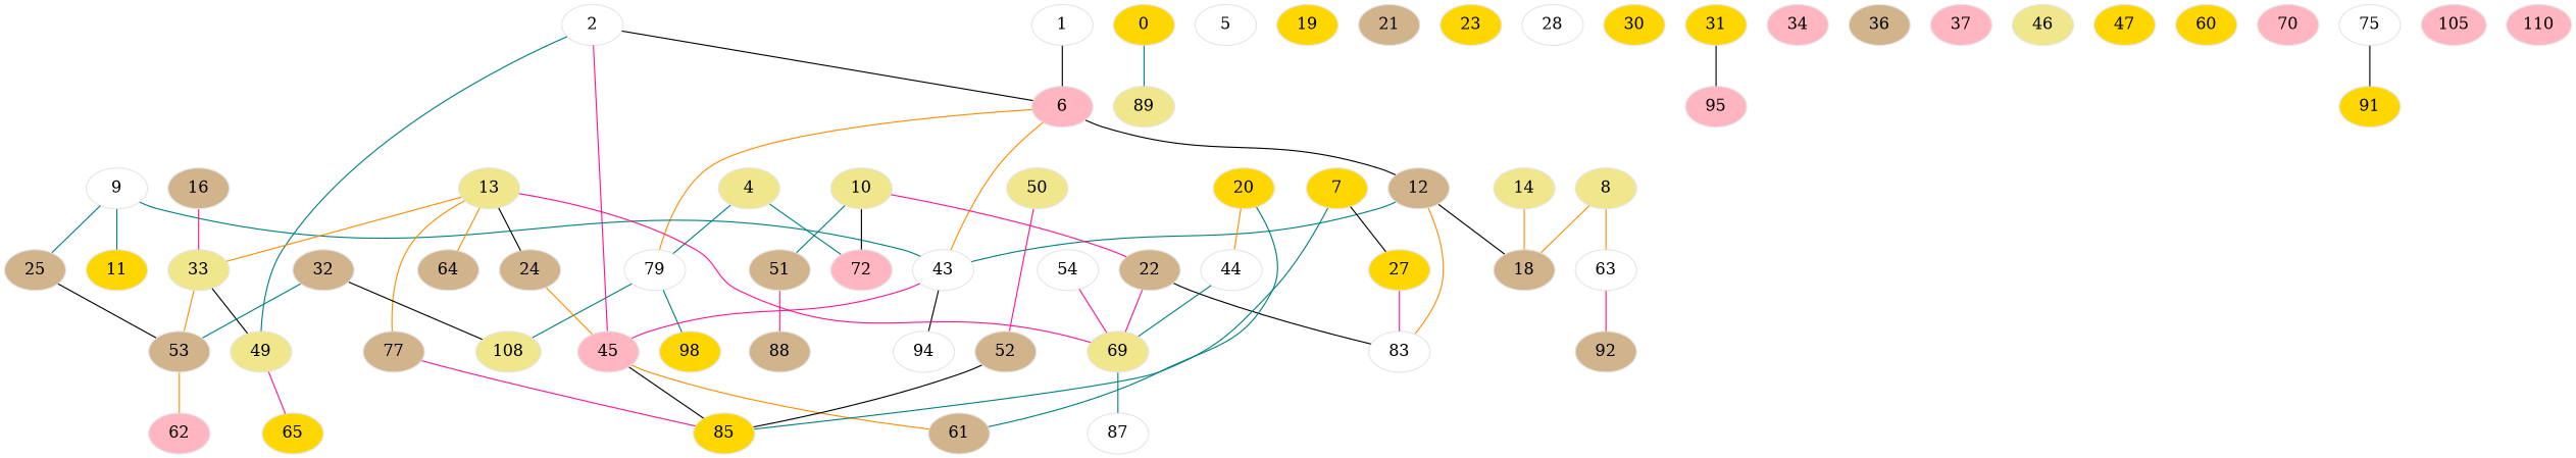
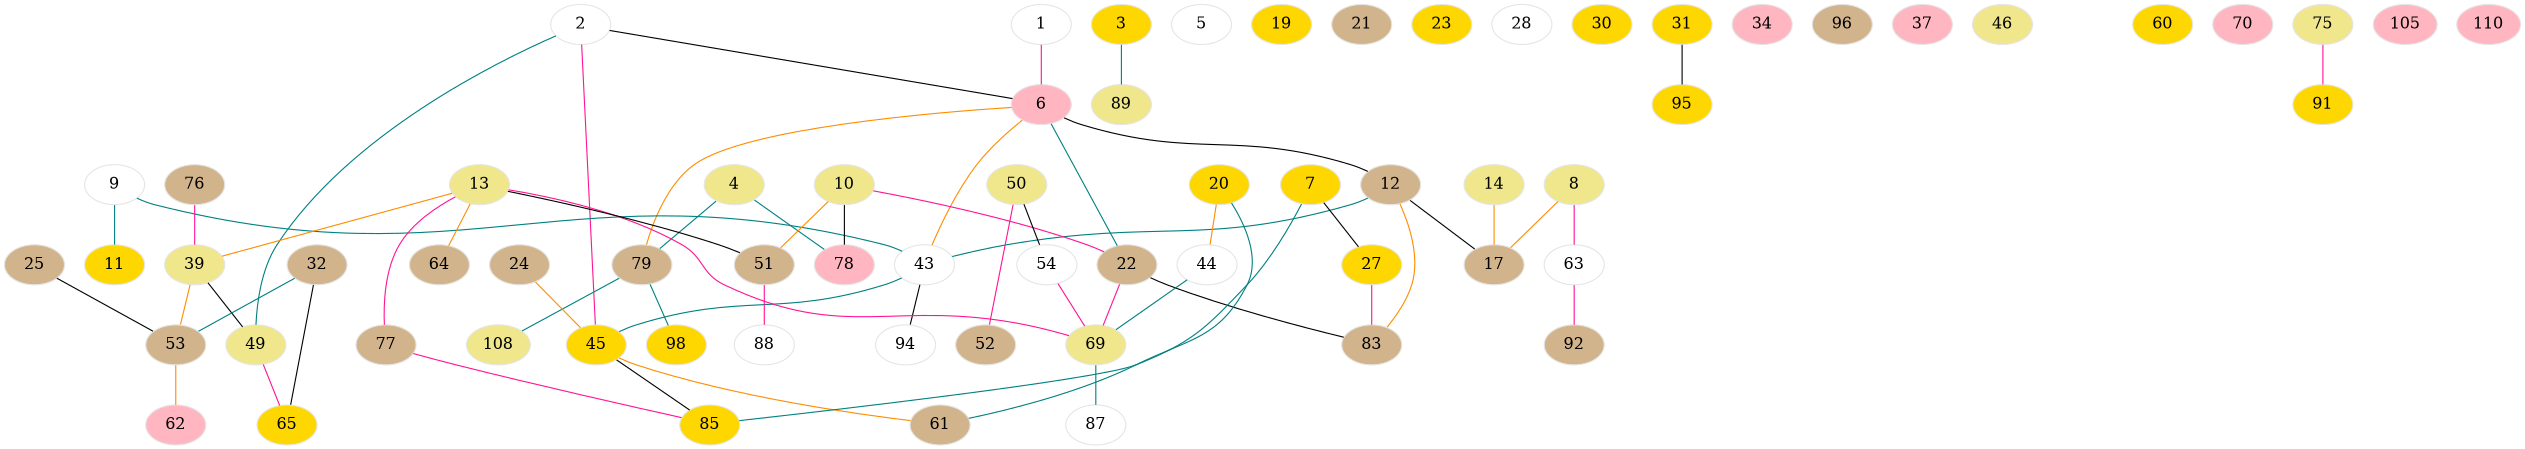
  graph {
    node [color=gray90 fillcolor=tan style=filled]
    edge [color=teal]
    6 [fillcolor=lightpink super="+68+102+104+26"]
-   79 [fillcolor=white]
+   79
    12 [super="+86+58+42"]
    22 [super="+90"]
    43 [fillcolor=white super="+59"]
    1 [fillcolor=white]
    2 [fillcolor=white]
-   45 [fillcolor=lightpink super="+100+74"]
+   45 [fillcolor=gold super="+100+74"]
    49 [fillcolor=khaki]
    85 [fillcolor=gold super="+103"]
    61
    65 [fillcolor=gold super="+78"]
    89 [fillcolor=khaki super="+107"]
-   3 [fillcolor=gold label=0]
+   3 [fillcolor=gold]
    4 [fillcolor=khaki super="+115+29"]
-   72 [fillcolor=lightpink]
+   72 [fillcolor=lightpink label=78]
    98 [fillcolor=gold]
    108 [fillcolor=khaki]
    5 [fillcolor=white]
-   17 [super="+18+48" label=18]
-   83 [fillcolor=white super="+113"]
+   17 [super="+18+48"]
+   83 [super="+113"]
    69 [fillcolor=khaki]
    94 [fillcolor=white]
    27 [fillcolor=gold super="+101"]
    7 [fillcolor=gold]
    8 [fillcolor=khaki super="+56"]
    63 [fillcolor=white]
    92
    9 [fillcolor=white super="+15"]
    11 [fillcolor=gold super="+57"]
    25
    53 [super="+99"]
    10 [fillcolor=khaki super="+114"]
    n34 [label=51]
-   88
+   88 [fillcolor=white]
    13 [fillcolor=khaki super="+33+35"]
    24
-   39 [fillcolor=khaki super="+96" label=33]
+   39 [fillcolor=khaki super="+96"]
    64
    77
    87 [fillcolor=white]
    14 [fillcolor=khaki super="+73"]
-   16 [super="+51"]
+   16 [super="+51" label=76]
    19 [fillcolor=gold]
    20 [fillcolor=gold super="+76"]
    44 [fillcolor=white super="+82"]
    21
    23 [fillcolor=gold super="+97"]
    62 [fillcolor=lightpink super="+66"]
    28 [fillcolor=white super="+71"]
    30 [fillcolor=gold]
-   95 [fillcolor=lightpink super="+112"]
+   95 [fillcolor=gold super="+112"]
    31 [fillcolor=gold]
    32
    34 [fillcolor=lightpink]
-   36
+   36 [label=96]
    37 [fillcolor=lightpink]
    46 [fillcolor=khaki]
-   47 [fillcolor=gold super="+84"]
    50 [fillcolor=khaki super="+93"]
    52
    54 [fillcolor=white]
    60 [fillcolor=gold]
    70 [fillcolor=lightpink]
-   75 [fillcolor=white]
+   75 [fillcolor=khaki]
    91 [fillcolor=gold]
    105 [fillcolor=lightpink]
    110 [fillcolor=lightpink]
    6 -- 79 [color=darkorange]
    6 -- 12 [color=black weight=2]
+   6 -- 22
    6 -- 43 [color=darkorange]
    79 -- 98
    79 -- 108
    12 -- 43
    12 -- 17 [color=black]
    12 -- 83 [color=darkorange]
    22 -- 83 [color=black]
    22 -- 69 [color=deeppink]
-   43 -- 45 [color=deeppink]
+   43 -- 45
    43 -- 94 [color=black]
-   1 -- 6 [color=black]
+   1 -- 6 [color=deeppink]
    2 -- 6 [color=black]
    2 -- 45 [color=deeppink]
    2 -- 49
    45 -- 85 [color=black]
    45 -- 61 [color=darkorange]
    49 -- 65 [color=deeppink]
    3 -- 89
    4 -- 79
    4 -- 72
    69 -- 87
    27 -- 83 [color=deeppink]
    7 -- 85
    7 -- 27 [color=black]
    8 -- 17 [color=darkorange]
-   8 -- 63 [color=darkorange]
+   8 -- 63 [color=deeppink]
    63 -- 92 [color=deeppink]
    9 -- 43
    9 -- 11
-   9 -- 25
    25 -- 53 [color=black]
    53 -- 62 [color=darkorange]
    10 -- 22 [color=deeppink]
    10 -- 72 [color=black]
-   10 -- n34
+   10 -- n34 [color=darkorange]
    n34 -- 88 [color=deeppink]
    13 -- 69 [color=deeppink]
-   13 -- 24 [color=black]
+   13 -- n34 [color=black]
    13 -- 39 [color=darkorange]
    13 -- 64 [color=darkorange]
-   13 -- 77 [color=darkorange]
+   13 -- 77 [color=deeppink]
    24 -- 45 [color=darkorange]
    39 -- 49 [color=black]
    39 -- 53 [color=darkorange]
    77 -- 85 [color=deeppink]
    14 -- 17 [color=darkorange]
    16 -- 39 [color=deeppink]
    20 -- 61
    20 -- 44 [color=darkorange]
    44 -- 69
    31 -- 95 [color=black]
-   32 -- 108 [color=black]
+   32 -- 65 [color=black]
    32 -- 53
    50 -- 52 [color=deeppink]
-   52 -- 85 [color=black]
+   50 -- 54 [color=black]
    54 -- 69 [color=deeppink]
-   75 -- 91 [color=black]
+   75 -- 91 [color=deeppink]
  }
